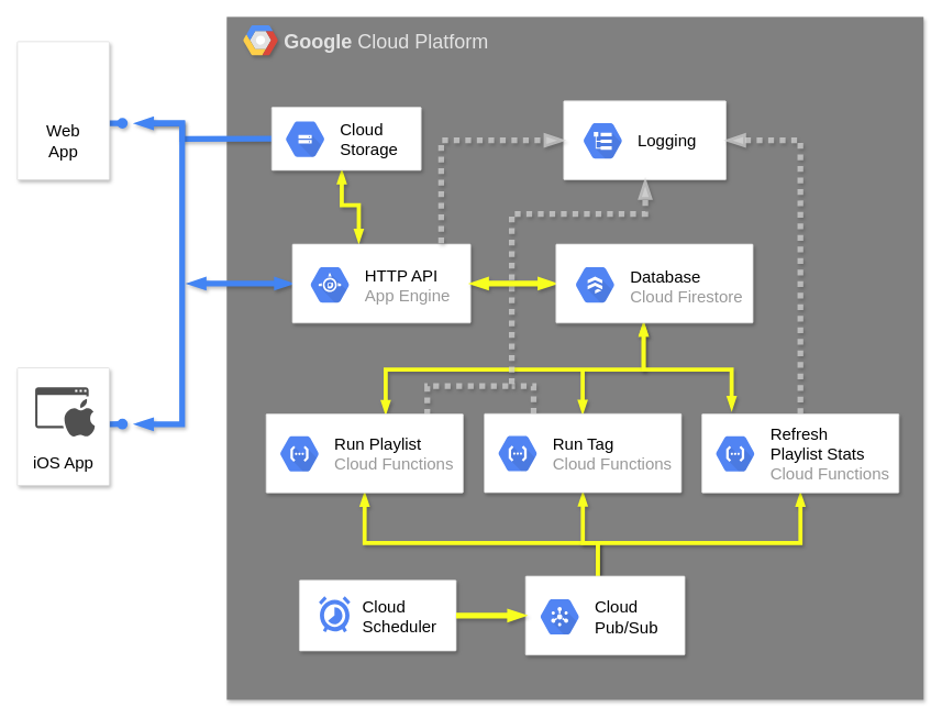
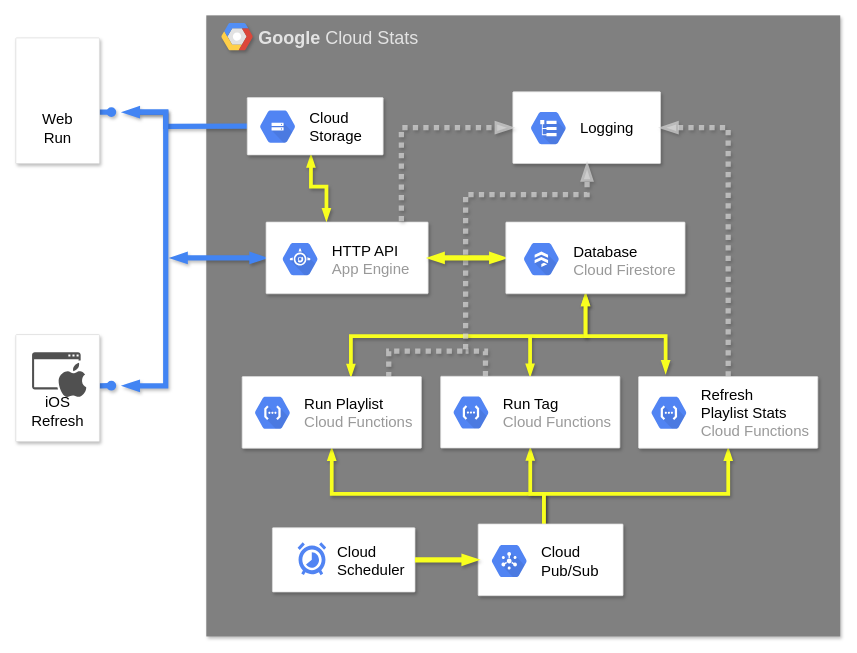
  <mxCell id="0" />
  <mxCell id="1" parent="0" />
- <mxCell id="2" value="&lt;font color=&quot;#e3e3e3&quot;&gt;&lt;b style=&quot;font-size: 24px&quot;&gt;Google &lt;/b&gt;Cloud Platform&lt;/font&gt;" style="strokeColor=none;shadow=1;gradientColor=none;fontSize=24;align=left;spacing=10;fontColor=#717171;9E9E9E;verticalAlign=top;spacingTop=2;fontStyle=0;spacingLeft=60;html=1;fillColor=#808080;" parent="1" vertex="1"><mxGeometry x="274.11" y="20" width="845.58" height="828.44" as="geometry" /></mxCell>
+ <mxCell id="2" value="&lt;font color=&quot;#e3e3e3&quot;&gt;&lt;b style=&quot;font-size: 24px&quot;&gt;Google &lt;/b&gt;Cloud Stats&lt;/font&gt;" style="strokeColor=none;shadow=1;gradientColor=none;fontSize=24;align=left;spacing=10;fontColor=#717171;9E9E9E;verticalAlign=top;spacingTop=2;fontStyle=0;spacingLeft=60;html=1;fillColor=#808080;" parent="1" vertex="1"><mxGeometry x="274.11" y="20" width="845.58" height="828.44" as="geometry" /></mxCell>
  <mxCell id="3" value="" style="shape=mxgraph.gcp2.google_cloud_platform;fillColor=#F6F6F6;strokeColor=none;shadow=1;gradientColor=none;aspect=fixed;" parent="2" vertex="1"><mxGeometry width="42" height="36.53" relative="1" as="geometry"><mxPoint x="20" y="10" as="offset" /></mxGeometry></mxCell>
  <mxCell id="4" value="" style="group" parent="2" vertex="1" connectable="0"><mxGeometry x="88.173" y="683.397" width="190.214" height="85.703" as="geometry" /></mxCell>
  <mxCell id="5" value="" style="group" parent="4" vertex="1" connectable="0"><mxGeometry width="190.214" height="85.703" as="geometry" /></mxCell>
  <mxCell id="6" value="" style="strokeColor=#dddddd;fillColor=#ffffff;shadow=1;strokeWidth=1;rounded=1;absoluteArcSize=1;arcSize=2;fontSize=14;fontColor=#808080;align=left;html=1;" parent="5" vertex="1"><mxGeometry width="190.214" height="85.703" as="geometry" /></mxCell>
- <mxCell id="7" value="&lt;div style=&quot;font-size: 20px&quot;&gt;&lt;font style=&quot;font-size: 20px&quot; color=&quot;#000000&quot;&gt;Cloud &lt;br&gt;&lt;/font&gt;&lt;/div&gt;&lt;div style=&quot;font-size: 20px&quot;&gt;&lt;font style=&quot;font-size: 20px&quot; color=&quot;#000000&quot;&gt;Scheduler&lt;/font&gt;&lt;/div&gt;" style="html=1;fillColor=#5184F3;strokeColor=none;verticalAlign=middle;labelPosition=right;verticalLabelPosition=middle;align=left;fontSize=11;fontStyle=0;fontColor=#999999;shape=mxgraph.gcp2.cloud_scheduler;aspect=fixed;spacing=15;spacingBottom=0;spacingTop=4;" parent="5" vertex="1"><mxGeometry x="23.604" y="19.365" width="38.158" height="43.881" as="geometry" /></mxCell>
+ <mxCell id="7" value="&lt;div style=&quot;font-size: 20px&quot;&gt;&lt;font style=&quot;font-size: 20px&quot; color=&quot;#000000&quot;&gt;Cloud &lt;br&gt;&lt;/font&gt;&lt;/div&gt;&lt;div style=&quot;font-size: 20px&quot;&gt;&lt;font style=&quot;font-size: 20px&quot; color=&quot;#000000&quot;&gt;Scheduler&lt;/font&gt;&lt;/div&gt;" style="html=1;fillColor=#5184F3;strokeColor=none;verticalAlign=middle;labelPosition=right;verticalLabelPosition=middle;align=left;fontSize=11;fontStyle=0;fontColor=#999999;shape=mxgraph.gcp2.cloud_scheduler;aspect=fixed;spacing=15;spacingBottom=0;spacingTop=4;" parent="5" vertex="1"><mxGeometry x="33.604" y="19.365" width="38.158" height="43.881" as="geometry" /></mxCell>
  <mxCell id="8" value="" style="fontSize=12;html=1;endArrow=blockThin;endFill=1;rounded=0;strokeWidth=5;endSize=4;startSize=4;dashed=0;startArrow=blockThin;startFill=1;edgeStyle=orthogonalEdgeStyle;exitX=0.5;exitY=1;exitDx=0;exitDy=0;strokeColor=#F8FF1F;shadow=1;" parent="2" edge="1"><mxGeometry x="-437.39" y="-111.56" width="100" as="geometry"><mxPoint x="139.61" y="186.11" as="sourcePoint" /><mxPoint x="160.267" y="274.128" as="targetPoint" /><Array as="points"><mxPoint x="139.61" y="228.44" /><mxPoint x="160.61" y="228.44" /></Array></mxGeometry></mxCell>
  <mxCell id="9" value="" style="fontSize=12;html=1;endArrow=blockThin;endFill=1;rounded=0;strokeWidth=5;endSize=4;startSize=4;dashed=0;startArrow=blockThin;startFill=1;edgeStyle=orthogonalEdgeStyle;strokeColor=#F8FF1F;shadow=1;" parent="2" edge="1"><mxGeometry x="-437.39" y="-111.56" width="100" as="geometry"><mxPoint x="192.89" y="481.757" as="sourcePoint" /><mxPoint x="505.89" y="371" as="targetPoint" /><Array as="points"><mxPoint x="192.89" y="428" /><mxPoint x="505.89" y="428" /><mxPoint x="505.89" y="371" /></Array></mxGeometry></mxCell>
  <mxCell id="10" value="" style="fontSize=12;html=1;endArrow=blockThin;endFill=1;rounded=0;strokeWidth=5;endSize=4;startSize=4;dashed=0;startArrow=blockThin;startFill=1;edgeStyle=orthogonalEdgeStyle;exitX=0.151;exitY=-0.051;exitDx=0;exitDy=0;exitPerimeter=0;strokeColor=#F8FF1F;shadow=1;" parent="2" edge="1"><mxGeometry x="-437.39" y="-111.56" width="100" as="geometry"><mxPoint x="612.707" y="476.88" as="sourcePoint" /><mxPoint x="505.89" y="371" as="targetPoint" /><Array as="points"><mxPoint x="612.89" y="428" /><mxPoint x="505.89" y="428" /><mxPoint x="505.89" y="371" /></Array></mxGeometry></mxCell>
  <mxCell id="11" value="" style="fontSize=12;html=1;endArrow=none;endFill=0;rounded=0;strokeWidth=5;endSize=4;startSize=4;dashed=0;startArrow=blockThin;startFill=1;edgeStyle=orthogonalEdgeStyle;exitX=0.5;exitY=0;exitDx=0;exitDy=0;strokeColor=#F8FF1F;shadow=1;" parent="2" edge="1"><mxGeometry width="100" relative="1" as="geometry"><mxPoint x="432.139" y="481.437" as="sourcePoint" /><mxPoint x="431.89" y="428" as="targetPoint" /><Array as="points"><mxPoint x="432" y="428" /></Array></mxGeometry></mxCell>
  <mxCell id="12" value="" style="fontSize=12;html=1;endArrow=blockThin;endFill=1;rounded=0;strokeWidth=5;endSize=4;startSize=4;dashed=0;startArrow=none;startFill=0;edgeStyle=orthogonalEdgeStyle;entryX=0.5;entryY=1;entryDx=0;entryDy=0;exitX=0.5;exitY=0;exitDx=0;exitDy=0;strokeColor=#F8FF1F;shadow=1;" parent="2" edge="1"><mxGeometry x="-437.39" y="-111.56" width="100" as="geometry"><mxPoint x="450.269" y="678.438" as="sourcePoint" /><mxPoint x="167.339" y="577.382" as="targetPoint" /><Array as="points"><mxPoint x="450.61" y="638.44" /><mxPoint x="167.61" y="638.44" /></Array></mxGeometry></mxCell>
  <mxCell id="13" value="" style="fontSize=12;html=1;endArrow=blockThin;endFill=1;rounded=0;strokeWidth=5;endSize=4;startSize=4;dashed=0;startArrow=none;startFill=0;edgeStyle=orthogonalEdgeStyle;entryX=0.5;entryY=1;entryDx=0;entryDy=0;exitX=0.5;exitY=0;exitDx=0;exitDy=0;strokeColor=#F8FF1F;shadow=1;" parent="2" edge="1"><mxGeometry width="100" relative="1" as="geometry"><mxPoint x="450.269" y="678.438" as="sourcePoint" /><mxPoint x="432.139" y="577.062" as="targetPoint" /><Array as="points"><mxPoint x="450.61" y="638.44" /><mxPoint x="432.61" y="638.44" /></Array></mxGeometry></mxCell>
  <mxCell id="14" value="" style="fontSize=12;html=1;endArrow=blockThin;endFill=1;rounded=0;strokeWidth=5;endSize=4;startSize=4;dashed=0;startArrow=none;startFill=0;edgeStyle=orthogonalEdgeStyle;entryX=0.5;entryY=1;entryDx=0;entryDy=0;exitX=0.5;exitY=0;exitDx=0;exitDy=0;strokeColor=#F8FF1F;shadow=1;" parent="2" edge="1"><mxGeometry x="-437.39" y="-111.56" width="100" as="geometry"><mxPoint x="450.269" y="678.438" as="sourcePoint" /><mxPoint x="696.14" y="577.382" as="targetPoint" /><Array as="points"><mxPoint x="450.61" y="638.44" /><mxPoint x="696.61" y="638.44" /></Array></mxGeometry></mxCell>
  <mxCell id="15" style="edgeStyle=orthogonalEdgeStyle;rounded=0;orthogonalLoop=1;jettySize=auto;html=1;startArrow=none;startFill=0;endArrow=none;endFill=0;strokeWidth=7;dashed=1;opacity=70;dashPattern=1 1;exitX=0.25;exitY=0;exitDx=0;exitDy=0;strokeColor=#D6D6D6;shadow=1;" parent="1" source="16" edge="1"><mxGeometry relative="1" as="geometry"><mxPoint x="527.471" y="512.809" as="sourcePoint" /><Array as="points"><mxPoint x="646.72" y="468.44" /></Array><mxPoint x="620" y="468" as="targetPoint" /></mxGeometry></mxCell>
  <mxCell id="16" value="" style="strokeColor=#dddddd;shadow=1;strokeWidth=1;rounded=1;absoluteArcSize=1;arcSize=2;fillColor=#ffffff;" parent="1" vertex="1"><mxGeometry x="586.718" y="501.437" width="239.063" height="95.625" as="geometry" /></mxCell>
  <mxCell id="17" value="&lt;div style=&quot;font-size: 20px&quot;&gt;&lt;font color=&quot;#000000&quot; style=&quot;font-size: 20px&quot;&gt;Run Tag&lt;/font&gt;&lt;/div&gt;&lt;div style=&quot;font-size: 20px&quot;&gt;&lt;font style=&quot;font-size: 20px&quot;&gt;Cloud Functions&lt;/font&gt;&lt;/div&gt;" style="dashed=0;connectable=0;html=1;fillColor=#5184F3;strokeColor=none;shape=mxgraph.gcp2.hexIcon;prIcon=cloud_functions;part=1;labelPosition=right;verticalLabelPosition=middle;align=left;verticalAlign=middle;spacingLeft=5;fontColor=#999999;fontSize=12;aspect=fixed;" parent="16" vertex="1"><mxGeometry y="0.5" width="71" height="63.03" relative="1" as="geometry"><mxPoint x="5" y="-31" as="offset" /></mxGeometry></mxCell>
  <mxCell id="18" value="" style="edgeStyle=elbowEdgeStyle;fontSize=12;html=1;endArrow=oval;endFill=1;rounded=0;strokeWidth=7;endSize=6;startSize=4;dashed=0;elbow=vertical;strokeColor=#4284F3;shadow=1;" parent="1" edge="1"><mxGeometry x="-123.28" y="-61.56" width="100" as="geometry"><mxPoint x="131.564" y="149.022" as="sourcePoint" /><mxPoint x="147.502" y="149.096" as="targetPoint" /></mxGeometry></mxCell>
  <mxCell id="19" value="" style="edgeStyle=elbowEdgeStyle;fontSize=12;html=1;endArrow=oval;endFill=1;rounded=0;strokeWidth=7;endSize=6;startSize=4;dashed=0;elbow=vertical;strokeColor=#4284F3;shadow=1;" parent="1" edge="1"><mxGeometry x="-123.28" y="-61.56" width="100" as="geometry"><mxPoint x="131.564" y="514.048" as="sourcePoint" /><mxPoint x="147.502" y="514.065" as="targetPoint" /><Array as="points" /></mxGeometry></mxCell>
- <mxCell id="20" value="&lt;font style=&quot;font-size: 20px&quot; color=&quot;#000000&quot;&gt;Web&lt;br&gt;App&lt;/font&gt;" style="strokeColor=#dddddd;fillColor=#ffffff;shadow=1;strokeWidth=1;rounded=1;absoluteArcSize=1;arcSize=2;labelPosition=center;verticalLabelPosition=middle;align=center;verticalAlign=bottom;spacingLeft=0;fontColor=#999999;fontSize=17;whiteSpace=wrap;spacingBottom=2;html=1;spacing=20;spacingTop=0;" parent="1" vertex="1"><mxGeometry x="20" y="50" width="111.56" height="167.63" as="geometry" /></mxCell>
- <mxCell id="21" value="&lt;font style=&quot;font-size: 20px&quot; color=&quot;#000000&quot;&gt;iOS App&lt;/font&gt;" style="strokeColor=#dddddd;fillColor=#ffffff;shadow=1;strokeWidth=1;rounded=1;absoluteArcSize=1;arcSize=2;labelPosition=center;verticalLabelPosition=middle;align=center;verticalAlign=bottom;spacingLeft=0;fontColor=#999999;fontSize=17;whiteSpace=wrap;spacingBottom=2;html=1;spacing=13;" parent="1" vertex="1"><mxGeometry x="20" y="445.76" width="111.56" height="142.68" as="geometry" /></mxCell>
+ <mxCell id="20" value="&lt;font style=&quot;font-size: 20px&quot; color=&quot;#000000&quot;&gt;Web&lt;br&gt;Run&lt;/font&gt;" style="strokeColor=#dddddd;fillColor=#ffffff;shadow=1;strokeWidth=1;rounded=1;absoluteArcSize=1;arcSize=2;labelPosition=center;verticalLabelPosition=middle;align=center;verticalAlign=bottom;spacingLeft=0;fontColor=#999999;fontSize=17;whiteSpace=wrap;spacingBottom=2;html=1;spacing=20;spacingTop=0;" parent="1" vertex="1"><mxGeometry x="20" y="50" width="111.56" height="167.63" as="geometry" /></mxCell>
+ <mxCell id="21" value="&lt;font style=&quot;font-size: 20px&quot; color=&quot;#000000&quot;&gt;iOS Refresh&lt;/font&gt;" style="strokeColor=#dddddd;fillColor=#ffffff;shadow=1;strokeWidth=1;rounded=1;absoluteArcSize=1;arcSize=2;labelPosition=center;verticalLabelPosition=middle;align=center;verticalAlign=bottom;spacingLeft=0;fontColor=#999999;fontSize=17;whiteSpace=wrap;spacingBottom=2;html=1;spacing=13;" parent="1" vertex="1"><mxGeometry x="20" y="445.76" width="111.56" height="142.68" as="geometry" /></mxCell>
  <mxCell id="22" value="" style="fontSize=12;html=1;endArrow=blockThin;endFill=1;rounded=0;strokeWidth=7;endSize=4;startSize=4;dashed=0;startArrow=blockThin;startFill=1;edgeStyle=orthogonalEdgeStyle;exitX=0;exitY=0.5;exitDx=0;exitDy=0;strokeColor=#4284F3;shadow=1;" parent="1" source="28" edge="1"><mxGeometry x="-123.28" y="-61.56" width="100" as="geometry"><mxPoint x="370.132" y="404.536" as="sourcePoint" /><mxPoint x="227.189" y="343.534" as="targetPoint" /><Array as="points"><mxPoint x="290" y="344" /><mxPoint x="290" y="344" /></Array></mxGeometry></mxCell>
  <mxCell id="23" value="" style="strokeColor=#dddddd;shadow=1;strokeWidth=1;rounded=1;absoluteArcSize=1;arcSize=2;" parent="1" vertex="1"><mxGeometry x="683" y="122" width="197" height="95.63" as="geometry" /></mxCell>
  <mxCell id="24" value="&lt;font style=&quot;font-size: 20px&quot; color=&quot;#000000&quot;&gt;Logging&lt;/font&gt;" style="dashed=0;connectable=0;html=1;fillColor=#5184F3;strokeColor=none;shape=mxgraph.gcp2.hexIcon;prIcon=logging;part=1;labelPosition=right;verticalLabelPosition=middle;align=left;verticalAlign=middle;spacingLeft=5;fontColor=#999999;fontSize=17;aspect=fixed;" parent="23" vertex="1"><mxGeometry y="0.5" width="71" height="63.03" relative="1" as="geometry"><mxPoint x="12" y="-31" as="offset" /></mxGeometry></mxCell>
  <mxCell id="25" style="edgeStyle=orthogonalEdgeStyle;rounded=0;orthogonalLoop=1;jettySize=auto;html=1;startArrow=none;startFill=0;endArrow=blockThin;endFill=1;strokeWidth=7;dashed=1;opacity=70;dashPattern=1 1;exitX=0.818;exitY=0.011;exitDx=0;exitDy=0;exitPerimeter=0;strokeColor=#D6D6D6;shadow=1;" parent="1" source="37" target="23" edge="1"><mxGeometry x="-123.28" y="-61.56" as="geometry"><mxPoint x="593.752" y="445.534" as="sourcePoint" /><Array as="points"><mxPoint x="518" y="468" /><mxPoint x="620" y="468" /><mxPoint x="620" y="259" /><mxPoint x="782" y="259" /></Array></mxGeometry></mxCell>
  <mxCell id="26" style="edgeStyle=orthogonalEdgeStyle;rounded=0;orthogonalLoop=1;jettySize=auto;html=1;entryX=1;entryY=0.5;entryDx=0;entryDy=0;startArrow=none;startFill=0;endArrow=blockThin;endFill=1;strokeWidth=7;dashed=1;opacity=70;dashPattern=1 1;exitX=0.5;exitY=0;exitDx=0;exitDy=0;strokeColor=#D6D6D6;shadow=1;" parent="1" source="33" target="23" edge="1"><mxGeometry x="-123.28" y="-61.56" as="geometry"><mxPoint x="945.72" y="478.44" as="sourcePoint" /><mxPoint x="729.221" y="233.565" as="targetPoint" /><Array as="points"><mxPoint x="969.72" y="169.44" /></Array></mxGeometry></mxCell>
  <mxCell id="27" value="" style="fontSize=12;html=1;endArrow=none;endFill=0;rounded=0;strokeWidth=7;endSize=4;startSize=4;dashed=0;startArrow=none;startFill=0;edgeStyle=orthogonalEdgeStyle;entryX=0;entryY=0.5;entryDx=0;entryDy=0;strokeColor=#4284F3;shadow=1;" parent="1" target="43" edge="1"><mxGeometry x="-123.28" y="-61.56" width="100" as="geometry"><mxPoint x="179.377" y="149.096" as="sourcePoint" /><mxPoint x="332.727" y="149.686" as="targetPoint" /><Array as="points"><mxPoint x="220" y="149" /><mxPoint x="220" y="168" /></Array></mxGeometry></mxCell>
  <mxCell id="28" value="" style="strokeColor=#dddddd;shadow=1;strokeWidth=1;rounded=1;absoluteArcSize=1;arcSize=2;fillColor=#ffffff;" parent="1" vertex="1"><mxGeometry x="353.8" y="295.72" width="216.2" height="95.63" as="geometry" /></mxCell>
  <mxCell id="29" value="&lt;font style=&quot;font-size: 20px&quot;&gt;&lt;font style=&quot;font-size: 20px&quot; color=&quot;#000000&quot;&gt;HTTP API&lt;/font&gt;&lt;font style=&quot;font-size: 20px&quot;&gt;&lt;br&gt;App Engine&lt;/font&gt;&lt;/font&gt;" style="dashed=0;connectable=0;html=1;fillColor=#5184F3;strokeColor=none;shape=mxgraph.gcp2.hexIcon;prIcon=app_engine;part=1;labelPosition=right;verticalLabelPosition=middle;align=left;verticalAlign=middle;spacingLeft=5;fontColor=#999999;fontSize=12;aspect=fixed;" parent="28" vertex="1"><mxGeometry y="0.5" width="71" height="63.03" relative="1" as="geometry"><mxPoint x="10" y="-30" as="offset" /></mxGeometry></mxCell>
  <mxCell id="30" value="" style="fontSize=12;html=1;endArrow=blockThin;endFill=1;rounded=0;strokeWidth=7;endSize=4;startSize=4;dashed=0;startArrow=blockThin;startFill=1;edgeStyle=orthogonalEdgeStyle;exitX=0;exitY=0.5;exitDx=0;exitDy=0;entryX=1;entryY=0.5;entryDx=0;entryDy=0;strokeColor=#F8FF1F;shadow=1;" parent="1" source="31" target="28" edge="1"><mxGeometry x="-123.28" y="-61.56" width="100" as="geometry"><mxPoint x="625.132" y="343.973" as="sourcePoint" /><mxPoint x="544.346" y="343.534" as="targetPoint" /><Array as="points"><mxPoint x="620" y="344" /><mxPoint x="620" y="344" /></Array></mxGeometry></mxCell>
  <mxCell id="31" value="" style="strokeColor=#dddddd;shadow=1;strokeWidth=1;rounded=1;absoluteArcSize=1;arcSize=2;fillColor=#ffffff;" parent="1" vertex="1"><mxGeometry x="673.627" y="295.721" width="239.063" height="95.625" as="geometry" /></mxCell>
  <mxCell id="32" value="&lt;font style=&quot;font-size: 20px&quot;&gt;&lt;font style=&quot;font-size: 20px&quot; color=&quot;#000000&quot;&gt;Database&lt;/font&gt;&lt;font style=&quot;font-size: 20px&quot;&gt;&lt;br&gt;Cloud Firestore&lt;/font&gt;&lt;/font&gt;" style="dashed=0;connectable=0;html=1;fillColor=#5184F3;strokeColor=none;shape=mxgraph.gcp2.hexIcon;prIcon=cloud_firestore;part=1;labelPosition=right;verticalLabelPosition=middle;align=left;verticalAlign=middle;spacingLeft=5;fontColor=#999999;fontSize=12;aspect=fixed;spacingTop=4;" parent="31" vertex="1"><mxGeometry y="0.5" width="71" height="63.03" relative="1" as="geometry"><mxPoint x="12" y="-30" as="offset" /></mxGeometry></mxCell>
  <mxCell id="33" value="" style="strokeColor=#dddddd;shadow=1;strokeWidth=1;rounded=1;absoluteArcSize=1;arcSize=2;fillColor=#ffffff;" parent="1" vertex="1"><mxGeometry x="850.718" y="501.757" width="239.063" height="95.625" as="geometry" /></mxCell>
  <mxCell id="34" value="&lt;div style=&quot;font-size: 20px&quot;&gt;&lt;font color=&quot;#000000&quot; style=&quot;font-size: 20px&quot;&gt;Refresh&amp;nbsp;&lt;/font&gt;&lt;/div&gt;&lt;div style=&quot;font-size: 20px&quot;&gt;&lt;font color=&quot;#000000&quot; style=&quot;font-size: 20px&quot;&gt;Playlist Stats&lt;/font&gt;&lt;/div&gt;&lt;font style=&quot;font-size: 20px&quot;&gt;Cloud Functions&lt;/font&gt;" style="dashed=0;connectable=0;html=1;fillColor=#5184F3;strokeColor=none;shape=mxgraph.gcp2.hexIcon;prIcon=cloud_functions;part=1;labelPosition=right;verticalLabelPosition=middle;align=left;verticalAlign=middle;spacingLeft=5;fontColor=#999999;fontSize=17;aspect=fixed;" parent="33" vertex="1"><mxGeometry y="0.5" width="71" height="63.03" relative="1" as="geometry"><mxPoint x="5" y="-31" as="offset" /></mxGeometry></mxCell>
  <mxCell id="35" value="" style="strokeColor=#dddddd;shadow=1;strokeWidth=1;rounded=1;absoluteArcSize=1;arcSize=2;fillColor=#ffffff;" parent="1" vertex="1"><mxGeometry x="636.72" y="698.44" width="193.28" height="95.63" as="geometry" /></mxCell>
  <mxCell id="36" value="&lt;font style=&quot;font-size: 20px&quot; color=&quot;#000000&quot;&gt;Cloud&lt;br&gt;Pub/Sub&lt;/font&gt;" style="dashed=0;connectable=0;html=1;fillColor=#5184F3;strokeColor=none;shape=mxgraph.gcp2.hexIcon;prIcon=cloud_pubsub;part=1;labelPosition=right;verticalLabelPosition=middle;align=left;verticalAlign=middle;spacingLeft=5;fontColor=#999999;fontSize=17;aspect=fixed;" parent="35" vertex="1"><mxGeometry y="0.5" width="71" height="63.03" relative="1" as="geometry"><mxPoint x="6" y="-30" as="offset" /></mxGeometry></mxCell>
  <mxCell id="37" value="" style="strokeColor=#dddddd;shadow=1;strokeWidth=1;rounded=1;absoluteArcSize=1;arcSize=2;fillColor=#ffffff;" parent="1" vertex="1"><mxGeometry x="321.918" y="501.757" width="239.063" height="95.625" as="geometry" /></mxCell>
  <mxCell id="38" value="&lt;div style=&quot;font-size: 20px&quot;&gt;&lt;font color=&quot;#000000&quot; style=&quot;font-size: 20px&quot;&gt;Run Playlist&lt;/font&gt;&lt;/div&gt;&lt;div style=&quot;font-size: 20px&quot;&gt;&lt;font style=&quot;font-size: 20px&quot;&gt;Cloud Functions&lt;/font&gt;&lt;/div&gt;" style="dashed=0;connectable=0;html=1;fillColor=#5184F3;strokeColor=none;shape=mxgraph.gcp2.hexIcon;prIcon=cloud_functions;part=1;labelPosition=right;verticalLabelPosition=middle;align=left;verticalAlign=middle;spacingLeft=5;fontColor=#999999;fontSize=12;aspect=fixed;" parent="37" vertex="1"><mxGeometry y="0.5" width="71" height="63.03" relative="1" as="geometry"><mxPoint x="5" y="-31" as="offset" /></mxGeometry></mxCell>
  <mxCell id="39" value="" style="fontSize=12;html=1;endArrow=blockThin;endFill=1;rounded=0;strokeWidth=7;endSize=4;startSize=4;dashed=0;startArrow=none;startFill=0;edgeStyle=orthogonalEdgeStyle;entryX=0;entryY=0.5;entryDx=0;entryDy=0;exitX=1;exitY=0.5;exitDx=0;exitDy=0;strokeColor=#F8FF1F;shadow=1;" parent="1" source="6" target="35" edge="1"><mxGeometry x="-123.28" y="-61.56" width="100" as="geometry"><mxPoint x="463.064" y="849.846" as="sourcePoint" /><mxPoint x="934.815" y="808.409" as="targetPoint" /></mxGeometry></mxCell>
  <mxCell id="40" style="edgeStyle=orthogonalEdgeStyle;rounded=0;orthogonalLoop=1;jettySize=auto;html=1;exitX=0.835;exitY=-0.013;exitDx=0;exitDy=0;entryX=0;entryY=0.5;entryDx=0;entryDy=0;startArrow=none;startFill=0;endArrow=blockThin;endFill=1;strokeWidth=7;dashed=1;opacity=70;dashPattern=1 1;exitPerimeter=0;strokeColor=#D6D6D6;shadow=1;" parent="1" source="28" target="23" edge="1"><mxGeometry x="-123.28" y="-61.56" as="geometry"><mxPoint x="662.283" y="461.471" as="sourcePoint" /><mxPoint x="729.221" y="233.565" as="targetPoint" /><Array as="points"><mxPoint x="534" y="170" /></Array></mxGeometry></mxCell>
  <mxCell id="41" value="" style="shape=image;html=1;verticalAlign=top;verticalLabelPosition=bottom;labelBackgroundColor=#ffffff;imageAspect=0;aspect=fixed;image=https://cdn3.iconfinder.com/data/icons/linecons-free-vector-icons-pack/32/world-128.png" parent="1" vertex="1"><mxGeometry x="47.84" y="74" width="60" height="60" as="geometry" /></mxCell>
  <mxCell id="42" value="" style="pointerEvents=1;shadow=0;dashed=0;html=1;strokeColor=none;fillColor=#505050;labelPosition=center;verticalLabelPosition=bottom;verticalAlign=top;outlineConnect=0;align=center;shape=mxgraph.office.concepts.application_ios;aspect=fixed;" parent="1" vertex="1"><mxGeometry x="41.72" y="469.44" width="72.25" height="60" as="geometry" /></mxCell>
  <mxCell id="43" value="" style="strokeColor=#dddddd;shadow=1;strokeWidth=1;rounded=1;absoluteArcSize=1;arcSize=2;" parent="1" vertex="1"><mxGeometry x="328.72" y="129.67" width="181.28" height="76.44" as="geometry" /></mxCell>
  <mxCell id="44" value="&lt;font style=&quot;font-size: 20px&quot; color=&quot;#000000&quot;&gt;Cloud&lt;br&gt;Storage&lt;/font&gt;" style="dashed=0;connectable=0;html=1;fillColor=#5184F3;strokeColor=none;shape=mxgraph.gcp2.hexIcon;prIcon=cloud_storage;part=1;labelPosition=right;verticalLabelPosition=middle;align=left;verticalAlign=middle;spacingLeft=5;fontColor=#999999;fontSize=12;aspect=fixed;" parent="43" vertex="1"><mxGeometry y="0.5" width="71.12" height="63" relative="1" as="geometry"><mxPoint x="5" y="-31" as="offset" /></mxGeometry></mxCell>
  <mxCell id="45" value="" style="fontSize=12;html=1;endArrow=blockThin;endFill=1;rounded=0;strokeWidth=7;endSize=4;startSize=4;dashed=0;startArrow=blockThin;startFill=1;edgeStyle=orthogonalEdgeStyle;strokeColor=#4284F3;shadow=1;" parent="1" edge="1"><mxGeometry x="-123.28" y="-61.56" width="100" as="geometry"><mxPoint x="163.439" y="149.096" as="sourcePoint" /><mxPoint x="163.439" y="514.065" as="targetPoint" /><Array as="points"><mxPoint x="220" y="149" /><mxPoint x="220" y="514" /></Array></mxGeometry></mxCell>
